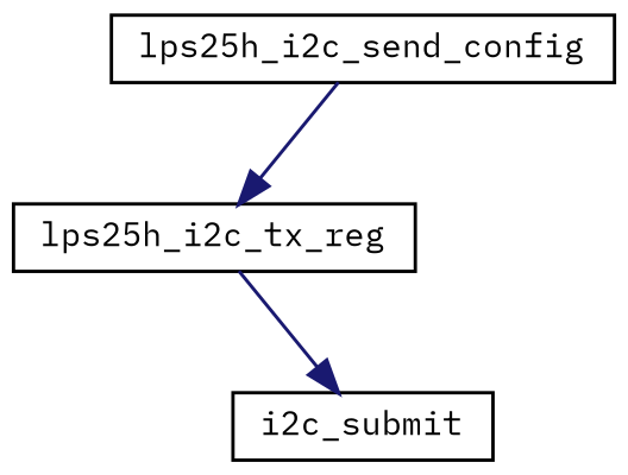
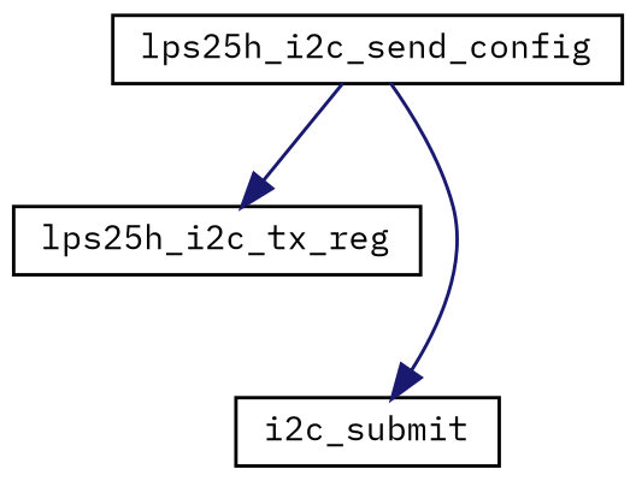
  digraph {
    fontname="IBM Plex Mono"
    rankdir=TB
    node [color=black fillcolor=white fontname="IBM Plex Mono" fontsize=10 shape=record style=filled]
    edge [color=midnightblue fontname="IBM Plex Mono" fontsize=10 labelfontname=FreeSans labelfontsize=10 style=solid]
    n1 [height=0.2 label=lps25h_i2c_send_config width=0.4]
    n2 [height=0.2 label=lps25h_i2c_tx_reg width=0.4]
    n3 [height=0.2 label=i2c_submit width=0.4]
    n1 -> n2
-   n2 -> n3
+   n1 -> n3
  }
